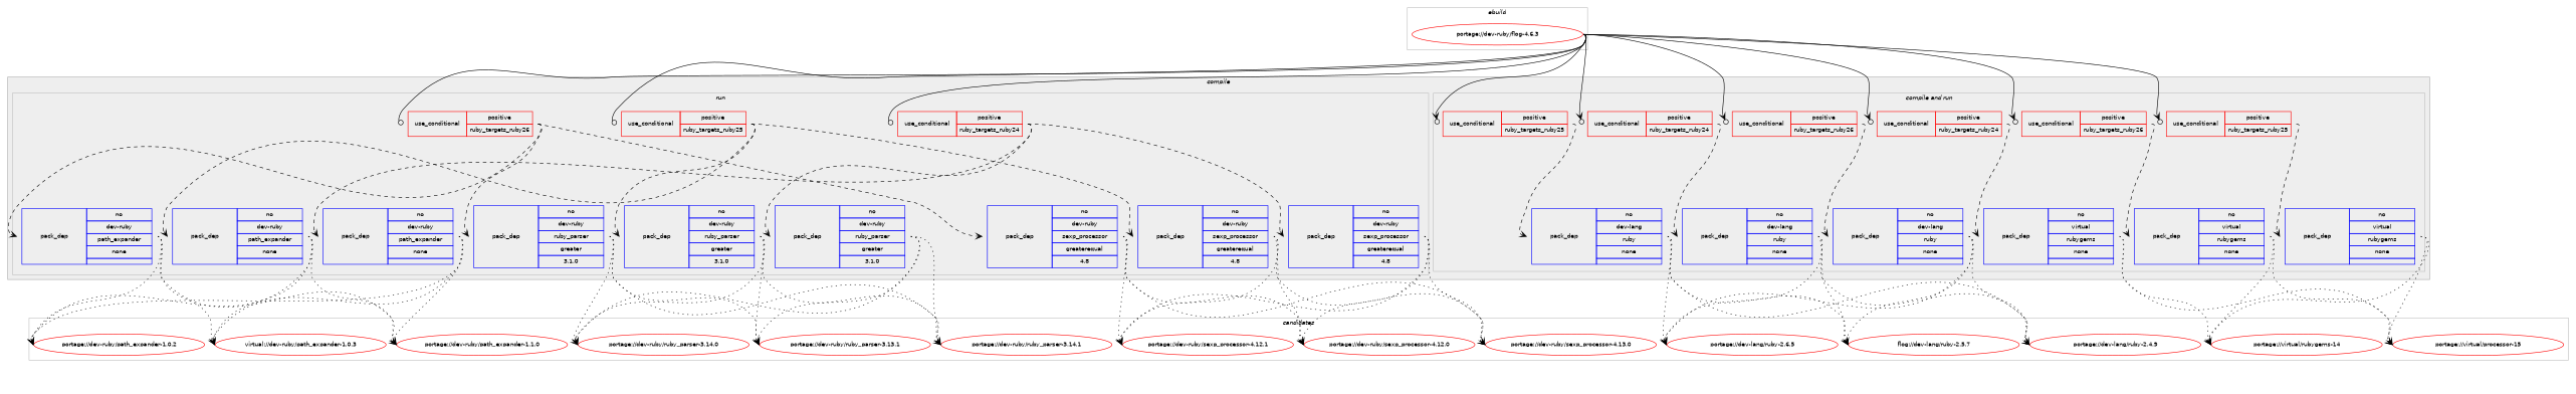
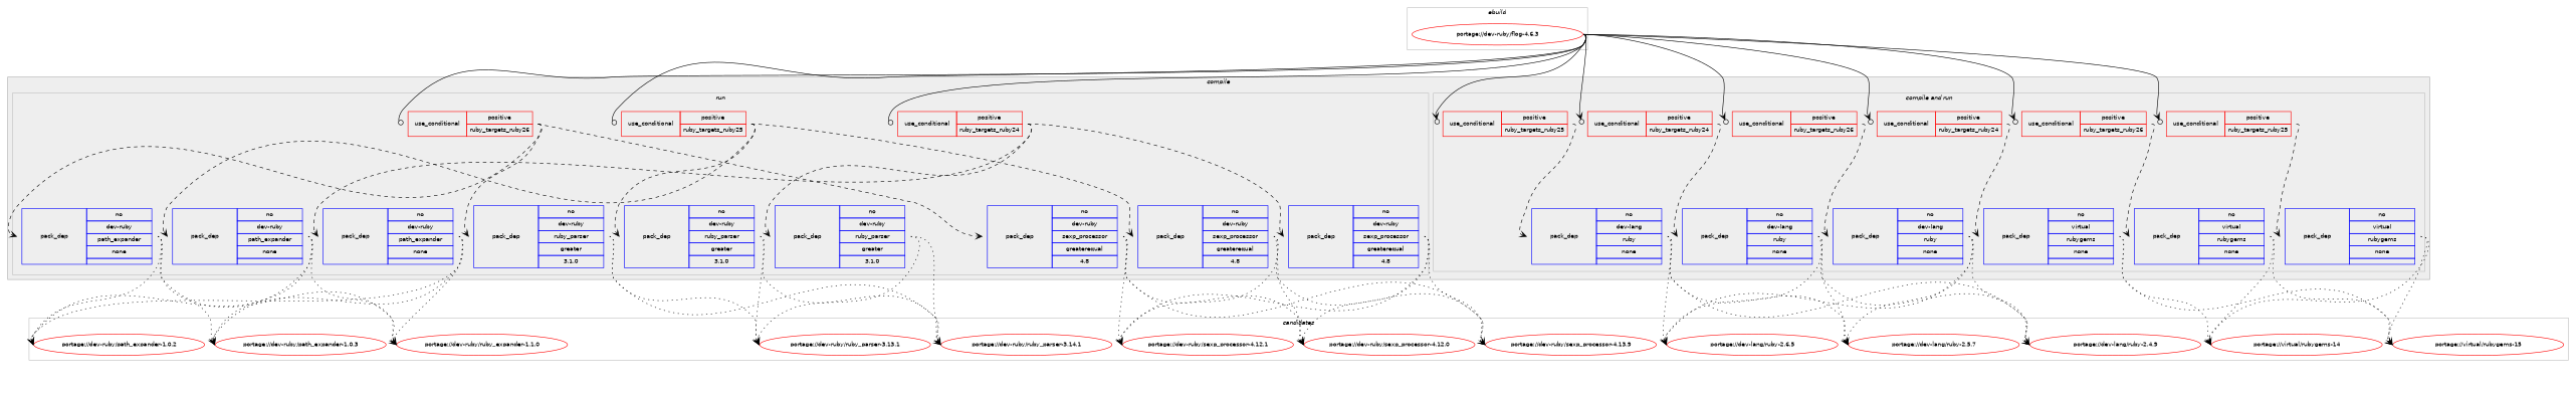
  digraph {
    compound=true
    concentrate=true
    fontname=Helvetica
    fontsize=10
    newrank=true
    rankdir=TB
    ranksep=1.5
    node [color=red fontname=Helvetica fontsize=10 shape=none]
    edge [arrowhead=vee headport=w style=dotted tailport=e weight=100]
    n1 [label="portage://dev-ruby/flog-4.6.3" width=4 shape=""]
    n2 [color=blue label=<<TABLE BORDER="0" CELLBORDER="1" CELLSPACING="0" CELLPADDING="4" WIDTH="220"><TR><TD ROWSPAN="6" CELLPADDING="30">pack_dep</TD></TR><TR><TD WIDTH="110">no</TD></TR><TR><TD>dev-lang</TD></TR><TR><TD>ruby</TD></TR><TR><TD>none</TD></TR><TR><TD></TD></TR></TABLE>>]
    n3 [label=<<TABLE BORDER="0" CELLBORDER="1" CELLSPACING="0" CELLPADDING="4"><TR><TD ROWSPAN="3" CELLPADDING="10">use_conditional</TD></TR><TR><TD>positive</TD></TR><TR><TD>ruby_targets_ruby24</TD></TR></TABLE>>]
    n4 [color=blue label=<<TABLE BORDER="0" CELLBORDER="1" CELLSPACING="0" CELLPADDING="4" WIDTH="220"><TR><TD ROWSPAN="6" CELLPADDING="30">pack_dep</TD></TR><TR><TD WIDTH="110">no</TD></TR><TR><TD>virtual</TD></TR><TR><TD>rubygems</TD></TR><TR><TD>none</TD></TR><TR><TD></TD></TR></TABLE>>]
    n5 [label=<<TABLE BORDER="0" CELLBORDER="1" CELLSPACING="0" CELLPADDING="4"><TR><TD ROWSPAN="3" CELLPADDING="10">use_conditional</TD></TR><TR><TD>positive</TD></TR><TR><TD>ruby_targets_ruby24</TD></TR></TABLE>>]
    n6 [color=blue label=<<TABLE BORDER="0" CELLBORDER="1" CELLSPACING="0" CELLPADDING="4" WIDTH="220"><TR><TD ROWSPAN="6" CELLPADDING="30">pack_dep</TD></TR><TR><TD WIDTH="110">no</TD></TR><TR><TD>dev-lang</TD></TR><TR><TD>ruby</TD></TR><TR><TD>none</TD></TR><TR><TD></TD></TR></TABLE>>]
    n7 [label=<<TABLE BORDER="0" CELLBORDER="1" CELLSPACING="0" CELLPADDING="4"><TR><TD ROWSPAN="3" CELLPADDING="10">use_conditional</TD></TR><TR><TD>positive</TD></TR><TR><TD>ruby_targets_ruby25</TD></TR></TABLE>>]
    n8 [color=blue label=<<TABLE BORDER="0" CELLBORDER="1" CELLSPACING="0" CELLPADDING="4" WIDTH="220"><TR><TD ROWSPAN="6" CELLPADDING="30">pack_dep</TD></TR><TR><TD WIDTH="110">no</TD></TR><TR><TD>virtual</TD></TR><TR><TD>rubygems</TD></TR><TR><TD>none</TD></TR><TR><TD></TD></TR></TABLE>>]
    n9 [label=<<TABLE BORDER="0" CELLBORDER="1" CELLSPACING="0" CELLPADDING="4"><TR><TD ROWSPAN="3" CELLPADDING="10">use_conditional</TD></TR><TR><TD>positive</TD></TR><TR><TD>ruby_targets_ruby25</TD></TR></TABLE>>]
    n10 [color=blue label=<<TABLE BORDER="0" CELLBORDER="1" CELLSPACING="0" CELLPADDING="4" WIDTH="220"><TR><TD ROWSPAN="6" CELLPADDING="30">pack_dep</TD></TR><TR><TD WIDTH="110">no</TD></TR><TR><TD>dev-lang</TD></TR><TR><TD>ruby</TD></TR><TR><TD>none</TD></TR><TR><TD></TD></TR></TABLE>>]
    n11 [label=<<TABLE BORDER="0" CELLBORDER="1" CELLSPACING="0" CELLPADDING="4"><TR><TD ROWSPAN="3" CELLPADDING="10">use_conditional</TD></TR><TR><TD>positive</TD></TR><TR><TD>ruby_targets_ruby26</TD></TR></TABLE>>]
    n12 [color=blue label=<<TABLE BORDER="0" CELLBORDER="1" CELLSPACING="0" CELLPADDING="4" WIDTH="220"><TR><TD ROWSPAN="6" CELLPADDING="30">pack_dep</TD></TR><TR><TD WIDTH="110">no</TD></TR><TR><TD>virtual</TD></TR><TR><TD>rubygems</TD></TR><TR><TD>none</TD></TR><TR><TD></TD></TR></TABLE>>]
    n13 [label=<<TABLE BORDER="0" CELLBORDER="1" CELLSPACING="0" CELLPADDING="4"><TR><TD ROWSPAN="3" CELLPADDING="10">use_conditional</TD></TR><TR><TD>positive</TD></TR><TR><TD>ruby_targets_ruby26</TD></TR></TABLE>>]
    n14 [color=blue label=<<TABLE BORDER="0" CELLBORDER="1" CELLSPACING="0" CELLPADDING="4" WIDTH="220"><TR><TD ROWSPAN="6" CELLPADDING="30">pack_dep</TD></TR><TR><TD WIDTH="110">no</TD></TR><TR><TD>dev-ruby</TD></TR><TR><TD>path_expander</TD></TR><TR><TD>none</TD></TR><TR><TD></TD></TR></TABLE>>]
    n15 [color=blue label=<<TABLE BORDER="0" CELLBORDER="1" CELLSPACING="0" CELLPADDING="4" WIDTH="220"><TR><TD ROWSPAN="6" CELLPADDING="30">pack_dep</TD></TR><TR><TD WIDTH="110">no</TD></TR><TR><TD>dev-ruby</TD></TR><TR><TD>ruby_parser</TD></TR><TR><TD>greater</TD></TR><TR><TD>3.1.0</TD></TR></TABLE>>]
    n16 [color=blue label=<<TABLE BORDER="0" CELLBORDER="1" CELLSPACING="0" CELLPADDING="4" WIDTH="220"><TR><TD ROWSPAN="6" CELLPADDING="30">pack_dep</TD></TR><TR><TD WIDTH="110">no</TD></TR><TR><TD>dev-ruby</TD></TR><TR><TD>sexp_processor</TD></TR><TR><TD>greaterequal</TD></TR><TR><TD>4.8</TD></TR></TABLE>>]
    n17 [label=<<TABLE BORDER="0" CELLBORDER="1" CELLSPACING="0" CELLPADDING="4"><TR><TD ROWSPAN="3" CELLPADDING="10">use_conditional</TD></TR><TR><TD>positive</TD></TR><TR><TD>ruby_targets_ruby24</TD></TR></TABLE>>]
    n18 [color=blue label=<<TABLE BORDER="0" CELLBORDER="1" CELLSPACING="0" CELLPADDING="4" WIDTH="220"><TR><TD ROWSPAN="6" CELLPADDING="30">pack_dep</TD></TR><TR><TD WIDTH="110">no</TD></TR><TR><TD>dev-ruby</TD></TR><TR><TD>path_expander</TD></TR><TR><TD>none</TD></TR><TR><TD></TD></TR></TABLE>>]
    n19 [color=blue label=<<TABLE BORDER="0" CELLBORDER="1" CELLSPACING="0" CELLPADDING="4" WIDTH="220"><TR><TD ROWSPAN="6" CELLPADDING="30">pack_dep</TD></TR><TR><TD WIDTH="110">no</TD></TR><TR><TD>dev-ruby</TD></TR><TR><TD>ruby_parser</TD></TR><TR><TD>greater</TD></TR><TR><TD>3.1.0</TD></TR></TABLE>>]
    n20 [color=blue label=<<TABLE BORDER="0" CELLBORDER="1" CELLSPACING="0" CELLPADDING="4" WIDTH="220"><TR><TD ROWSPAN="6" CELLPADDING="30">pack_dep</TD></TR><TR><TD WIDTH="110">no</TD></TR><TR><TD>dev-ruby</TD></TR><TR><TD>sexp_processor</TD></TR><TR><TD>greaterequal</TD></TR><TR><TD>4.8</TD></TR></TABLE>>]
    n21 [label=<<TABLE BORDER="0" CELLBORDER="1" CELLSPACING="0" CELLPADDING="4"><TR><TD ROWSPAN="3" CELLPADDING="10">use_conditional</TD></TR><TR><TD>positive</TD></TR><TR><TD>ruby_targets_ruby25</TD></TR></TABLE>>]
    n22 [color=blue label=<<TABLE BORDER="0" CELLBORDER="1" CELLSPACING="0" CELLPADDING="4" WIDTH="220"><TR><TD ROWSPAN="6" CELLPADDING="30">pack_dep</TD></TR><TR><TD WIDTH="110">no</TD></TR><TR><TD>dev-ruby</TD></TR><TR><TD>path_expander</TD></TR><TR><TD>none</TD></TR><TR><TD></TD></TR></TABLE>>]
    n23 [color=blue label=<<TABLE BORDER="0" CELLBORDER="1" CELLSPACING="0" CELLPADDING="4" WIDTH="220"><TR><TD ROWSPAN="6" CELLPADDING="30">pack_dep</TD></TR><TR><TD WIDTH="110">no</TD></TR><TR><TD>dev-ruby</TD></TR><TR><TD>ruby_parser</TD></TR><TR><TD>greater</TD></TR><TR><TD>3.1.0</TD></TR></TABLE>>]
    n24 [color=blue label=<<TABLE BORDER="0" CELLBORDER="1" CELLSPACING="0" CELLPADDING="4" WIDTH="220"><TR><TD ROWSPAN="6" CELLPADDING="30">pack_dep</TD></TR><TR><TD WIDTH="110">no</TD></TR><TR><TD>dev-ruby</TD></TR><TR><TD>sexp_processor</TD></TR><TR><TD>greaterequal</TD></TR><TR><TD>4.8</TD></TR></TABLE>>]
    n25 [label=<<TABLE BORDER="0" CELLBORDER="1" CELLSPACING="0" CELLPADDING="4"><TR><TD ROWSPAN="3" CELLPADDING="10">use_conditional</TD></TR><TR><TD>positive</TD></TR><TR><TD>ruby_targets_ruby26</TD></TR></TABLE>>]
    n26 [label="portage://dev-lang/ruby-2.4.9" width=4 shape=""]
-   n27 [label="flog://dev-lang/ruby-2.5.7" width=4 shape=""]
+   n27 [label="portage://dev-lang/ruby-2.5.7" width=4 shape=""]
    n28 [label="portage://dev-lang/ruby-2.6.5" width=4 shape=""]
    n29 [label="portage://virtual/rubygems-14" width=4 shape=""]
-   n30 [label="portage://virtual/processor-15" width=4 shape=""]
-   n31 [label="virtual://dev-ruby/path_expander-1.0.3" width=4 shape=""]
+   n30 [label="portage://virtual/rubygems-15" width=4 shape=""]
+   n31 [label="portage://dev-ruby/path_expander-1.0.3" width=4 shape=""]
    n32 [label="portage://dev-ruby/path_expander-1.0.2" width=4 shape=""]
-   n33 [label="portage://dev-ruby/path_expander-1.1.0" width=4 shape=""]
+   n33 [label="portage://dev-ruby/ruby_expander-1.1.0" width=4 shape=""]
    n34 [label="portage://dev-ruby/ruby_parser-3.13.1" width=4 shape=""]
-   n35 [label="portage://dev-ruby/ruby_parser-3.14.0" width=4 shape=""]
    n36 [label="portage://dev-ruby/ruby_parser-3.14.1" width=4 shape=""]
    n37 [label="portage://dev-ruby/sexp_processor-4.12.0" width=4 shape=""]
    n38 [label="portage://dev-ruby/sexp_processor-4.12.1" width=4 shape=""]
-   n39 [label="portage://dev-ruby/sexp_processor-4.13.0" width=4 shape=""]
+   n39 [label="portage://dev-ruby/sexp_processor-4.13.9" width=4 shape=""]
    subgraph cluster_1 {
      color=gray
      label=<<i>ebuild</i>>
      rank=same
      n1
    }
    subgraph cluster_2 {
      color=gray
      label=<<i>dependencies</i>>
      subgraph cluster_3 {
        color=gray
        fillcolor="#eeeeee"
        label=<<i>compile</i>>
        style=filled
      }
      subgraph cluster_4 {
        color=gray
        fillcolor="#eeeeee"
        label=<<i>compile and run</i>>
        style=filled
        subgraph sub_5 {
          color=gray
          fillcolor="#eeeeee"
          label=<<i>compile and run</i>>
          style=filled
          n3
          subgraph sub_6 {
            color=gray
            fillcolor="#eeeeee"
            label=<<i>compile and run</i>>
            style=filled
            n2
          }
        }
        subgraph sub_7 {
          color=gray
          fillcolor="#eeeeee"
          label=<<i>compile and run</i>>
          style=filled
          n5
          subgraph sub_8 {
            color=gray
            fillcolor="#eeeeee"
            label=<<i>compile and run</i>>
            style=filled
            n4
          }
        }
        subgraph sub_9 {
          color=gray
          fillcolor="#eeeeee"
          label=<<i>compile and run</i>>
          style=filled
          n7
          subgraph sub_10 {
            color=gray
            fillcolor="#eeeeee"
            label=<<i>compile and run</i>>
            style=filled
            n6
          }
        }
        subgraph sub_11 {
          color=gray
          fillcolor="#eeeeee"
          label=<<i>compile and run</i>>
          style=filled
          n9
          subgraph sub_12 {
            color=gray
            fillcolor="#eeeeee"
            label=<<i>compile and run</i>>
            style=filled
            n8
          }
        }
        subgraph sub_13 {
          color=gray
          fillcolor="#eeeeee"
          label=<<i>compile and run</i>>
          style=filled
          n11
          subgraph sub_14 {
            color=gray
            fillcolor="#eeeeee"
            label=<<i>compile and run</i>>
            style=filled
            n10
          }
        }
        subgraph sub_15 {
          color=gray
          fillcolor="#eeeeee"
          label=<<i>compile and run</i>>
          style=filled
          n13
          subgraph sub_16 {
            color=gray
            fillcolor="#eeeeee"
            label=<<i>compile and run</i>>
            style=filled
            n12
          }
        }
      }
      subgraph cluster_17 {
        color=gray
        fillcolor="#eeeeee"
        label=<<i>run</i>>
        style=filled
        subgraph sub_18 {
          color=gray
          fillcolor="#eeeeee"
          label=<<i>run</i>>
          style=filled
          n17
          subgraph sub_19 {
            color=gray
            fillcolor="#eeeeee"
            label=<<i>run</i>>
            style=filled
            n14
          }
          subgraph sub_20 {
            color=gray
            fillcolor="#eeeeee"
            label=<<i>run</i>>
            style=filled
            n15
          }
          subgraph sub_21 {
            color=gray
            fillcolor="#eeeeee"
            label=<<i>run</i>>
            style=filled
            n16
          }
        }
        subgraph sub_22 {
          color=gray
          fillcolor="#eeeeee"
          label=<<i>run</i>>
          style=filled
          n21
          subgraph sub_23 {
            color=gray
            fillcolor="#eeeeee"
            label=<<i>run</i>>
            style=filled
            n18
          }
          subgraph sub_24 {
            color=gray
            fillcolor="#eeeeee"
            label=<<i>run</i>>
            style=filled
            n19
          }
          subgraph sub_25 {
            color=gray
            fillcolor="#eeeeee"
            label=<<i>run</i>>
            style=filled
            n20
          }
        }
        subgraph sub_26 {
          color=gray
          fillcolor="#eeeeee"
          label=<<i>run</i>>
          style=filled
          n25
          subgraph sub_27 {
            color=gray
            fillcolor="#eeeeee"
            label=<<i>run</i>>
            style=filled
            n22
          }
          subgraph sub_28 {
            color=gray
            fillcolor="#eeeeee"
            label=<<i>run</i>>
            style=filled
            n23
          }
          subgraph sub_29 {
            color=gray
            fillcolor="#eeeeee"
            label=<<i>run</i>>
            style=filled
            n24
          }
        }
      }
    }
    subgraph cluster_30 {
      color=gray
      label=<<i>candidates</i>>
      rank=same
      subgraph sub_31 {
        color=black
        label=<<i>candidates</i>>
        nodesep=1
        rank=same
        n26
        n27
        n28
      }
      subgraph sub_32 {
        color=black
        label=<<i>candidates</i>>
        nodesep=1
        rank=same
        n29
        n30
      }
      subgraph sub_33 {
        color=black
        label=<<i>candidates</i>>
        nodesep=1
        rank=same
        n26
        n27
        n28
      }
      subgraph sub_34 {
        color=black
        label=<<i>candidates</i>>
        nodesep=1
        rank=same
        n29
        n30
      }
      subgraph sub_35 {
        color=black
        label=<<i>candidates</i>>
        nodesep=1
        rank=same
        n26
        n27
        n28
      }
      subgraph sub_36 {
        color=black
        label=<<i>candidates</i>>
        nodesep=1
        rank=same
        n29
        n30
      }
      subgraph sub_37 {
        color=black
        label=<<i>candidates</i>>
        nodesep=1
        rank=same
        n31
        n32
        n33
      }
      subgraph sub_38 {
        color=black
        label=<<i>candidates</i>>
        nodesep=1
        rank=same
        n34
-       n35
        n36
      }
      subgraph sub_39 {
        color=black
        label=<<i>candidates</i>>
        nodesep=1
        rank=same
        n37
        n38
        n39
      }
      subgraph sub_40 {
        color=black
        label=<<i>candidates</i>>
        nodesep=1
        rank=same
        n31
        n32
        n33
      }
      subgraph sub_41 {
        color=black
        label=<<i>candidates</i>>
        nodesep=1
        rank=same
        n34
-       n35
        n36
      }
      subgraph sub_42 {
        color=black
        label=<<i>candidates</i>>
        nodesep=1
        rank=same
        n37
        n38
        n39
      }
      subgraph sub_43 {
        color=black
        label=<<i>candidates</i>>
        nodesep=1
        rank=same
        n31
        n32
        n33
      }
      subgraph sub_44 {
        color=black
        label=<<i>candidates</i>>
        nodesep=1
        rank=same
        n34
-       n35
        n36
      }
      subgraph sub_45 {
        color=black
        label=<<i>candidates</i>>
        nodesep=1
        rank=same
        n37
        n38
        n39
      }
    }
    n1 -> n3 [arrowhead=odotvee style=solid weight=20]
    n1 -> n5 [arrowhead=odotvee style=solid weight=20]
    n1 -> n7 [arrowhead=odotvee style=solid weight=20]
    n1 -> n9 [arrowhead=odotvee style=solid weight=20]
    n1 -> n11 [arrowhead=odotvee style=solid weight=20]
    n1 -> n13 [arrowhead=odotvee style=solid weight=20]
    n1 -> n17 [arrowhead=odot style=solid weight=20]
    n1 -> n21 [arrowhead=odot style=solid weight=20]
    n1 -> n25 [arrowhead=odot style=solid weight=20]
    n2 -> n26
    n2 -> n27
    n2 -> n28
    n3 -> n2 [style=dashed weight=20]
    n4 -> n29
    n4 -> n30
    n5 -> n4 [style=dashed weight=20]
    n6 -> n26
    n6 -> n27
    n6 -> n28
    n7 -> n6 [style=dashed weight=20]
    n8 -> n29
    n8 -> n30
    n9 -> n8 [style=dashed weight=20]
    n10 -> n26
    n10 -> n27
    n10 -> n28
    n11 -> n10 [style=dashed weight=20]
    n12 -> n29
    n12 -> n30
    n13 -> n12 [style=dashed weight=20]
    n14 -> n31
    n14 -> n32
    n14 -> n33
    n15 -> n34
-   n15 -> n35
    n15 -> n36
    n16 -> n37
    n16 -> n38
    n16 -> n39
    n17 -> n14 [style=dashed weight=20]
    n17 -> n15 [style=dashed weight=20]
    n17 -> n16 [style=dashed weight=20]
    n18 -> n31
    n18 -> n32
    n18 -> n33
    n19 -> n34
-   n19 -> n35
    n19 -> n36
    n20 -> n37
    n20 -> n38
    n20 -> n39
    n21 -> n18 [style=dashed weight=20]
    n21 -> n19 [style=dashed weight=20]
    n21 -> n20 [style=dashed weight=20]
    n22 -> n31
    n22 -> n32
    n22 -> n33
    n23 -> n34
-   n23 -> n35
    n23 -> n36
    n24 -> n37
    n24 -> n38
    n24 -> n39
    n25 -> n22 [style=dashed weight=20]
    n25 -> n23 [style=dashed weight=20]
    n25 -> n24 [style=dashed weight=20]
  }
